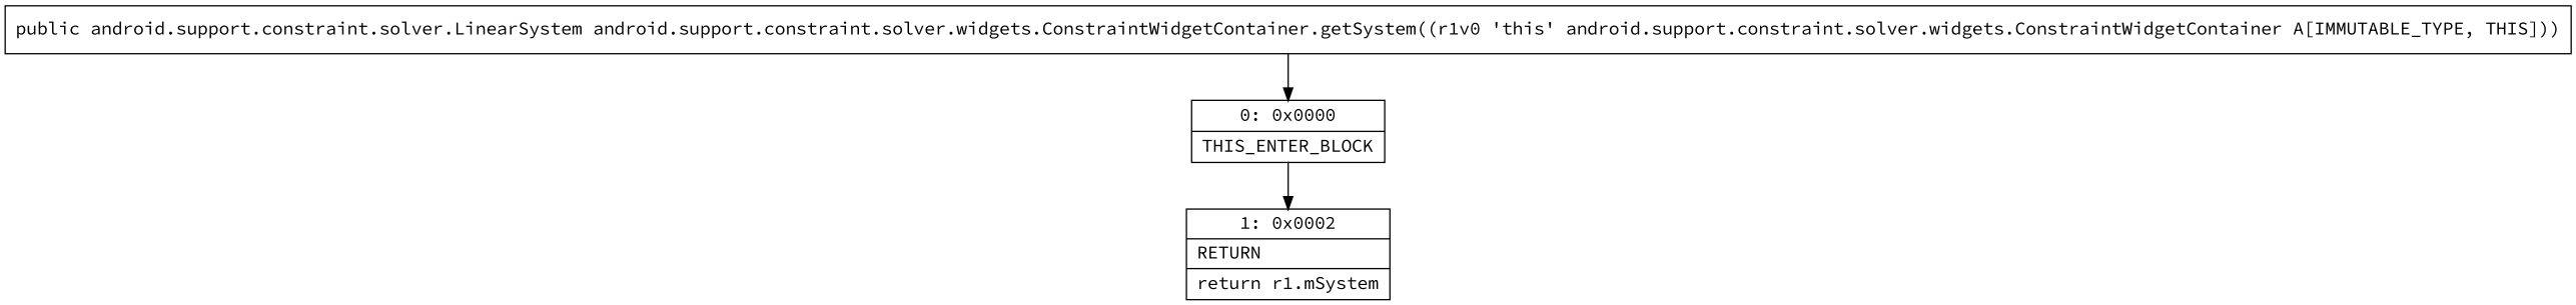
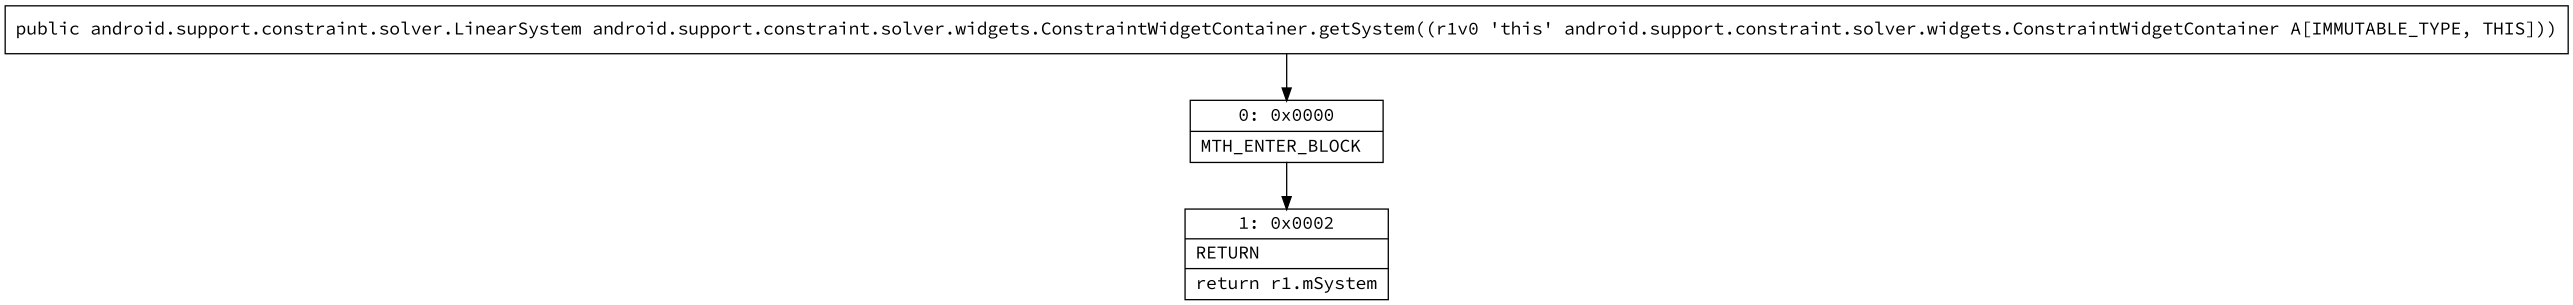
  digraph {
    fontname="Source Code Pro"
    node [shape=record fontname="Source Code Pro"]
    edge [fontname="Source Code Pro"]
-   n1 [label="{0\:\ 0x0000|THIS_ENTER_BLOCK\l}"]
+   n1 [label="{0\:\ 0x0000|MTH_ENTER_BLOCK\l}"]
    n2 [label="{1\:\ 0x0002|RETURN\l|return r1.mSystem\l}"]
    n3 [label="{public android.support.constraint.solver.LinearSystem android.support.constraint.solver.widgets.ConstraintWidgetContainer.getSystem((r1v0 'this' android.support.constraint.solver.widgets.ConstraintWidgetContainer A[IMMUTABLE_TYPE, THIS])) }"]
    n1 -> n2
    n3 -> n1
  }
